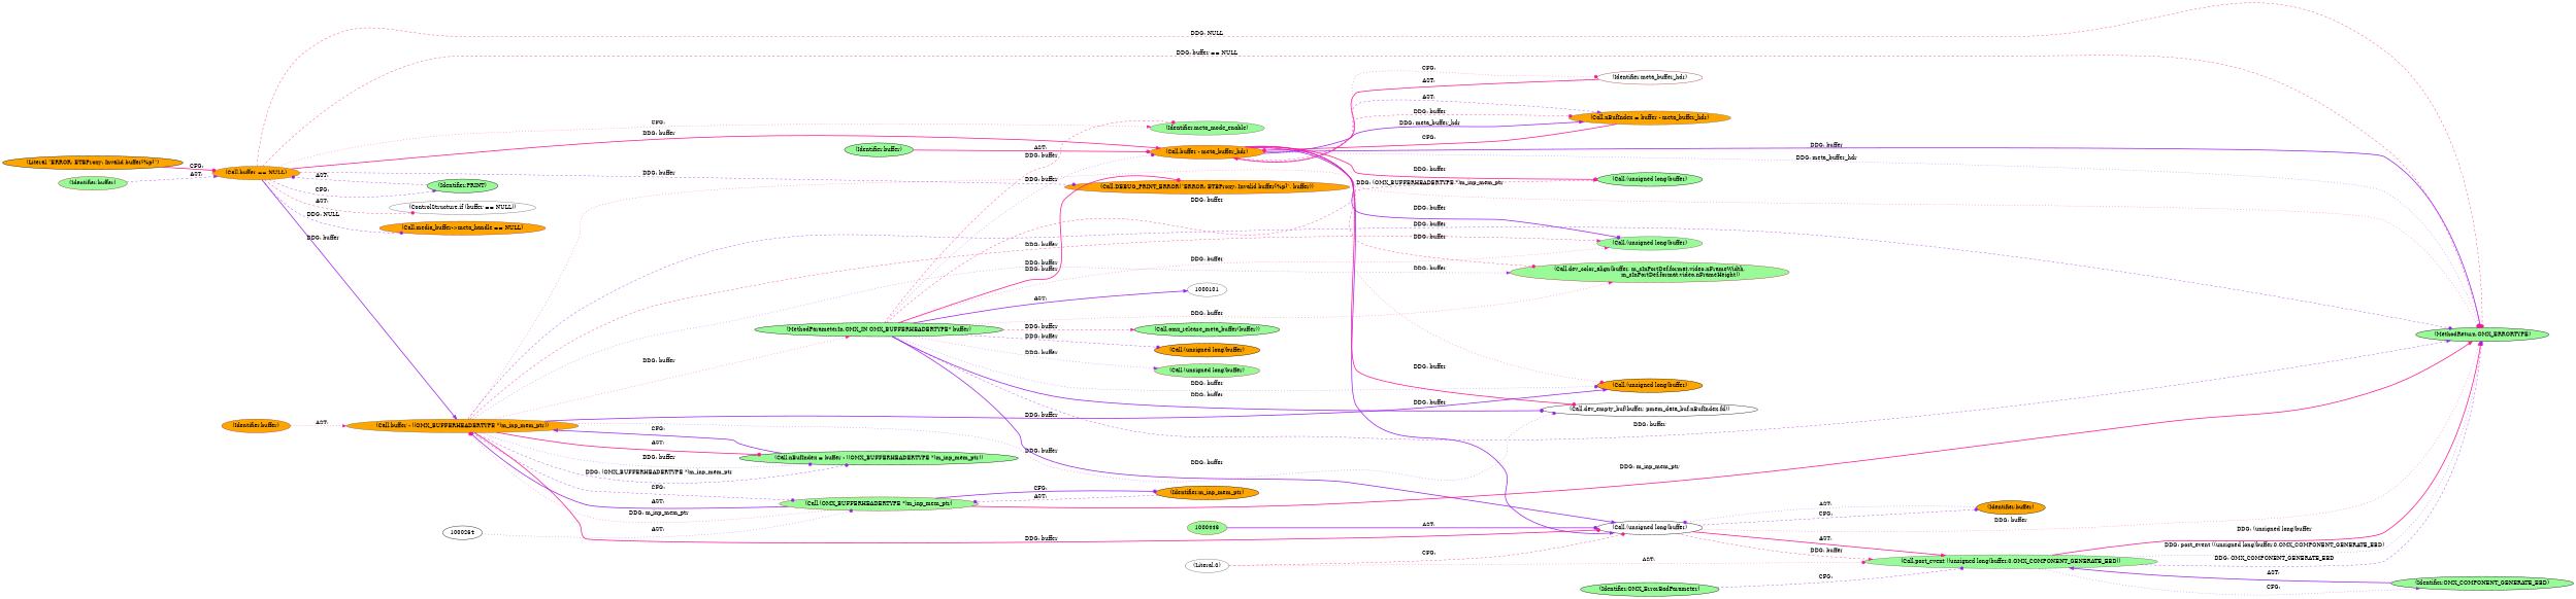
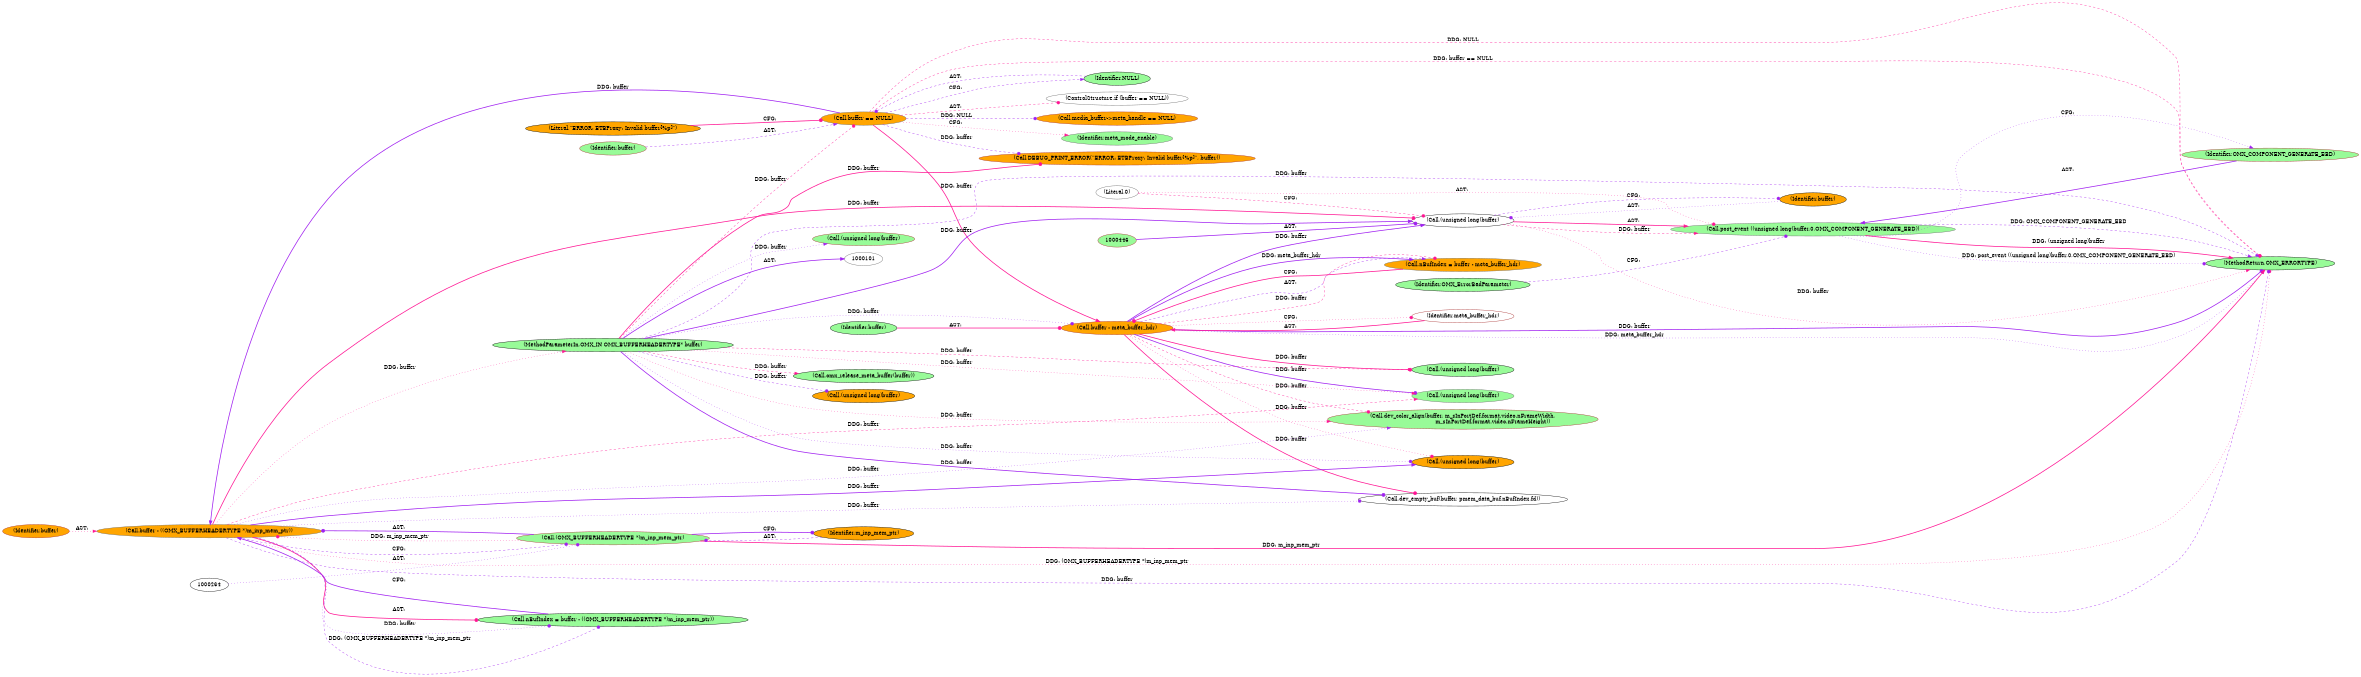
  digraph {
    rankdir=LR
    node [color=black fillcolor=palegreen style=filled]
    edge [arrowhead=dot color=purple style=bold]
    n1 [fillcolor=white label="(Call,(unsigned long)buffer)"]
    n2 [color=gray40 label="(Call,post_event ((unsigned long)buffer,0,OMX_COMPONENT_GENERATE_EBD))"]
    n3 [label="(MethodReturn,OMX_ERRORTYPE)"]
    n4 [fillcolor=orange label="(Identifier,buffer)"]
-   n5 [label="(Identifier,OMX_COMPONENT_GENERATE_EBD)"]
+   n5 [color=brown label="(Identifier,OMX_COMPONENT_GENERATE_EBD)"]
    n6 [color=brown fillcolor=orange label="(Call,buffer - meta_buffer_hdr)"]
    n7 [color=brown fillcolor=white label="(Identifier,meta_buffer_hdr)"]
    n8 [color=gray40 label="(Call,(unsigned long)buffer)"]
    n9 [color=brown label="(Call,dev_color_align(buffer, m_sInPortDef.format.video.nFrameWidth,\n                                    m_sInPortDef.format.video.nFrameHeight))"]
    n10 [color=gray40 fillcolor=orange label="(Call,nBufIndex = buffer - meta_buffer_hdr)"]
    n11 [fillcolor=orange label="(Call,(unsigned long)buffer)"]
    n12 [label="(Call,(unsigned long)buffer)"]
    n13 [fillcolor=white label="(Call,dev_empty_buf(buffer, pmem_data_buf,nBufIndex,fd))"]
    n14 [color=gray40 fillcolor=orange label="(Call,buffer == NULL)"]
    n15 [color=gray40 fillcolor=orange label="(Call,buffer - ((OMX_BUFFERHEADERTYPE *)m_inp_mem_ptr))"]
    n16 [color=brown fillcolor=orange label="(Call,DEBUG_PRINT_ERROR(\"ERROR: ETBProxy: Invalid buffer[%p]\", buffer))"]
-   n17 [label="(Identifier,PRINT)"]
+   n17 [label="(Identifier,NULL)"]
    n18 [color=gray40 fillcolor=white label="(ControlStructure,if (buffer == NULL))"]
    n19 [color=brown fillcolor=orange label="(Call,media_buffer->meta_handle == NULL)"]
    n20 [color=gray40 label="(Identifier,meta_mode_enable)"]
    n21 [label="(MethodParameterIn,OMX_IN OMX_BUFFERHEADERTYPE* buffer)"]
    n22 [color=brown label="(Call,(OMX_BUFFERHEADERTYPE *)m_inp_mem_ptr)"]
    n23 [label="(Call,nBufIndex = buffer - ((OMX_BUFFERHEADERTYPE *)m_inp_mem_ptr))"]
    n24 [label="(Call,omx_release_meta_buffer(buffer))"]
    n25 [fillcolor=orange label="(Call,(unsigned long)buffer)"]
    n26 [color=brown label="(Call,(unsigned long)buffer)"]
    1000101 [color=gray40 fillcolor=white]
    n28 [fillcolor=orange label="(Identifier,m_inp_mem_ptr)"]
    n29 [color=gray40 fillcolor=white label="(Literal,0)"]
    n30 [label="(Identifier,buffer)"]
    n31 [color=brown fillcolor=orange label="(Identifier,buffer)"]
    n32 [label="(Identifier,OMX_ErrorBadParameter)"]
    n33 [fillcolor=orange label="(Literal,\"ERROR: ETBProxy: Invalid buffer[%p]\")"]
    n34 [color=brown label="(Identifier,buffer)"]
    1000446 [color=brown]
    1000264 [fillcolor=white]
    n1 -> n2 [arrowhead=normal color=deeppink label="AST: "]
    n1 -> n2 [arrowhead=normal color=deeppink label="DDG: buffer" style=dashed]
    n1 -> n3 [arrowhead=normal color=deeppink label="DDG: buffer" style=dotted]
    n1 -> n4 [label="CFG: " style=dashed]
    n2 -> n3 [arrowhead=normal label="DDG: OMX_COMPONENT_GENERATE_EBD" style=dashed]
    n2 -> n3 [arrowhead=normal color=deeppink label="DDG: (unsigned long)buffer"]
    n2 -> n3 [label="DDG: post_event ((unsigned long)buffer,0,OMX_COMPONENT_GENERATE_EBD)" style=dotted]
    n2 -> n5 [arrowhead=normal label="CFG: " style=dotted]
    n4 -> n1 [label="AST: " style=dotted]
    n5 -> n2 [arrowhead=normal label="AST: "]
    n6 -> n1 [arrowhead=normal label="DDG: buffer"]
    n6 -> n3 [label="DDG: buffer"]
    n6 -> n3 [arrowhead=normal label="DDG: meta_buffer_hdr" style=dotted]
    n6 -> n7 [color=deeppink label="CFG: " style=dotted]
    n6 -> n8 [label="DDG: buffer"]
    n6 -> n9 [color=deeppink label="DDG: buffer" style=dashed]
    n6 -> n10 [arrowhead=normal label="AST: " style=dashed]
    n6 -> n10 [color=deeppink label="DDG: buffer" style=dashed]
    n6 -> n10 [arrowhead=normal label="DDG: meta_buffer_hdr"]
    n6 -> n11 [color=deeppink label="DDG: buffer" style=dotted]
    n6 -> n12 [color=deeppink label="DDG: buffer"]
    n6 -> n13 [color=deeppink label="DDG: buffer"]
    n7 -> n6 [arrowhead=normal color=deeppink label="AST: "]
    n10 -> n6 [color=deeppink label="CFG: "]
    n14 -> n3 [color=deeppink label="DDG: NULL" style=dashed]
    n14 -> n3 [color=deeppink label="DDG: buffer == NULL" style=dashed]
    n14 -> n6 [arrowhead=normal color=deeppink label="DDG: buffer"]
    n14 -> n15 [arrowhead=normal label="DDG: buffer"]
    n14 -> n16 [label="DDG: buffer" style=dashed]
    n14 -> n17 [arrowhead=normal label="CFG: " style=dashed]
    n14 -> n18 [color=deeppink label="AST: " style=dashed]
    n14 -> n19 [label="DDG: NULL" style=dashed]
    n14 -> n20 [arrowhead=normal color=deeppink label="CFG: " style=dotted]
    n15 -> n1 [color=deeppink label="DDG: buffer"]
    n15 -> n3 [color=deeppink label="DDG: (OMX_BUFFERHEADERTYPE *)m_inp_mem_ptr" style=dotted]
    n15 -> n3 [label="DDG: buffer" style=dashed]
    n15 -> n8 [arrowhead=normal color=deeppink label="DDG: buffer" style=dashed]
    n15 -> n9 [arrowhead=normal label="DDG: buffer" style=dotted]
    n15 -> n11 [arrowhead=normal label="DDG: buffer"]
    n15 -> n13 [label="DDG: buffer" style=dotted]
    n15 -> n21 [arrowhead=normal color=deeppink label="DDG: buffer" style=dotted]
    n15 -> n22 [label="CFG: " style=dashed]
    n15 -> n23 [color=deeppink label="AST: "]
    n15 -> n23 [label="DDG: buffer" style=dotted]
    n15 -> n23 [label="DDG: (OMX_BUFFERHEADERTYPE *)m_inp_mem_ptr" style=dashed]
    n17 -> n14 [label="AST: " style=dashed]
    n21 -> n1 [arrowhead=normal label="DDG: buffer"]
    n21 -> n3 [arrowhead=normal label="DDG: buffer" style=dashed]
    n21 -> n6 [label="DDG: buffer" style=dotted]
    n21 -> n8 [arrowhead=normal color=deeppink label="DDG: buffer" style=dotted]
    n21 -> n9 [arrowhead=normal color=deeppink label="DDG: buffer" style=dotted]
    n21 -> n11 [label="DDG: buffer" style=dotted]
    n21 -> n12 [arrowhead=normal color=deeppink label="DDG: buffer" style=dashed]
    n21 -> n13 [label="DDG: buffer"]
-   n21 -> n20 [color=deeppink label="DDG: buffer" style=dashed]
+   n21 -> n14 [color=deeppink label="DDG: buffer" style=dashed]
    n21 -> n16 [color=deeppink label="DDG: buffer"]
    n21 -> n24 [arrowhead=normal color=deeppink label="DDG: buffer" style=dashed]
    n21 -> n25 [label="DDG: buffer" style=dashed]
    n21 -> n26 [arrowhead=normal label="DDG: buffer" style=dotted]
    n21 -> 1000101 [arrowhead=normal label="AST: "]
    n22 -> n3 [arrowhead=normal color=deeppink label="DDG: m_inp_mem_ptr"]
    n22 -> n15 [label="AST: "]
    n22 -> n15 [color=deeppink label="DDG: m_inp_mem_ptr" style=dotted]
    n22 -> n28 [label="CFG: "]
    n23 -> n15 [arrowhead=normal label="CFG: "]
    n28 -> n22 [label="AST: " style=dashed]
    n29 -> n1 [color=deeppink label="CFG: " style=dashed]
    n29 -> n2 [color=deeppink label="AST: " style=dotted]
    n30 -> n6 [color=deeppink label="AST: "]
    n31 -> n15 [arrowhead=normal color=deeppink label="AST: " style=dotted]
    n32 -> n2 [label="CFG: " style=dashed]
    n33 -> n14 [color=deeppink label="CFG: "]
    n34 -> n14 [arrowhead=normal label="AST: " style=dashed]
    1000446 -> n1 [label="AST: "]
    1000264 -> n22 [label="AST: " style=dotted]
  }
